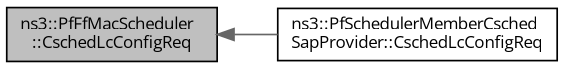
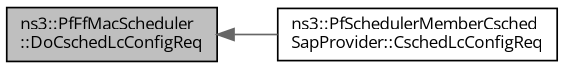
  digraph {
    rankdir=LR
    fontname="Open Sans"
    node [color=black fontname="Open Sans" fontsize=10 shape=record style=filled]
-   n1 [fillcolor=grey75 fontcolor=black height=0.2 label="ns3::PfFfMacScheduler\l::CschedLcConfigReq" width=0.4]
+   n1 [fillcolor=grey75 fontcolor=black height=0.2 label="ns3::PfFfMacScheduler\l::DoCschedLcConfigReq" width=0.4]
    n2 [fillcolor=white height=0.2 label="ns3::PfSchedulerMemberCsched\lSapProvider::CschedLcConfigReq" width=0.4]
    n1 -> n2 [color=gray40 dir=back fontname="Open Sans" fontsize=10 labelfontname=Helvetica labelfontsize=10 style=solid]
  }
